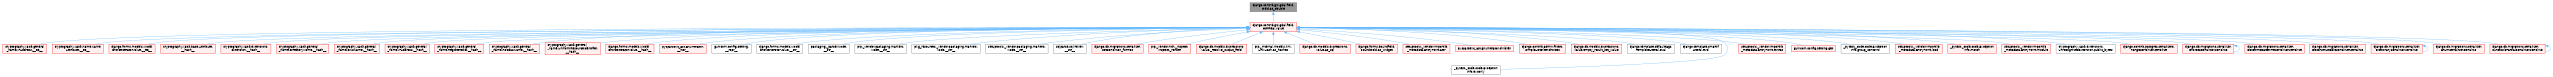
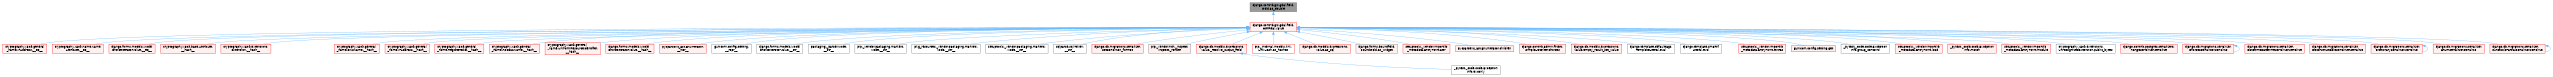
  digraph {
    rankdir=TB
    node [color=red fillcolor="#FFF0F0" fontname=Helvetica fontsize=10 shape=box style=filled]
    edge [color=steelblue1 dir=back fontname=Helvetica fontsize=10 labelfontname=Helvetica labelfontsize=10 style=solid]
    n1 [color=gray40 fillcolor=grey60 fontcolor=black height=0.2 label="django.contrib.gis.gdal.field.\lField.as_double" width=0.4]
    n2 [height=0.2 label="django.contrib.gis.gdal.field.\lOFTReal.value" width=0.4]
    n3 [height=0.2 label="cryptography.x509.general\l_name.IPAddress.__eq__" width=0.4]
    n4 [height=0.2 label="cryptography.x509.name.Name\lAttribute.__eq__" width=0.4]
    n5 [height=0.2 label="django.forms.models.Model\lChoiceIteratorValue.__eq__" width=0.4]
    n6 [height=0.2 label="cryptography.x509.base.Attribute.\l__hash__" width=0.4]
    n7 [height=0.2 label="cryptography.x509.extensions.\lExtension.__hash__" width=0.4]
-   n8 [height=0.2 label="cryptography.x509.general\l_name.DirectoryName.__hash__" width=0.4]
    n9 [height=0.2 label="cryptography.x509.general\l_name.DNSName.__hash__" width=0.4]
    n10 [height=0.2 label="cryptography.x509.general\l_name.IPAddress.__hash__" width=0.4]
    n11 [height=0.2 label="cryptography.x509.general\l_name.RegisteredID.__hash__" width=0.4]
    n12 [height=0.2 label="cryptography.x509.general\l_name.RFC822Name.__hash__" width=0.4]
    n13 [height=0.2 label="cryptography.x509.general\l_name.UniformResourceIdentifier.\l__hash__" width=0.4]
    n14 [height=0.2 label="django.forms.models.Model\lChoiceIteratorValue.__hash__" width=0.4]
    n15 [height=0.2 label="pycparser.c_ast.Enumerator.\l__iter__" width=0.4]
    n16 [color=grey40 fillcolor=white height=0.2 label="gunicorn.config.Setting.\l__repr__" width=0.4]
    n17 [color=grey40 fillcolor=white height=0.2 label="django.forms.models.Model\lChoiceIteratorValue.__str__" width=0.4]
    n18 [color=grey40 fillcolor=white height=0.2 label="packaging._parser.Node.\l__str__" width=0.4]
    n19 [color=grey40 fillcolor=white height=0.2 label="pip._vendor.packaging.markers.\lNode.__str__" width=0.4]
    n20 [color=grey40 fillcolor=white height=0.2 label="pkg_resources._vendor.packaging.markers.\lNode.__str__" width=0.4]
    n21 [color=grey40 fillcolor=white height=0.2 label="setuptools._vendor.packaging.markers.\lNode.__str__" width=0.4]
    n22 [color=grey40 fillcolor=white height=0.2 label="sqlparse.sql.Token.\l__str__" width=0.4]
    n23 [height=0.2 label="django.db.migrations.serializer.\lSetSerializer._format" width=0.4]
-   n24 [height=0.2 label="pip._vendor.rich._inspect.\lInspect._render" width=0.4]
+   n24 [color=grey40 height=0.2 label="pip._vendor.rich._inspect.\lInspect._render" width=0.4]
    n25 [height=0.2 label="django.db.models.expressions.\lValue._resolve_output_field" width=0.4]
-   n26 [color=grey40 fillcolor=white height=0.2 label="pip._internal.models.link.\lLinkHash.as_hashes" width=0.4]
+   n26 [fillcolor=white height=0.2 label="pip._internal.models.link.\lLinkHash.as_hashes" width=0.4]
    n27 [height=0.2 label="django.db.models.expressions.\lValue.as_sql" width=0.4]
-   n28 [height=0.2 label="django.forms.boundfield.\lBoundField.as_widget" width=0.4]
+   n28 [color=grey40 height=0.2 label="django.forms.boundfield.\lBoundField.as_widget" width=0.4]
    n29 [height=0.2 label="setuptools._vendor.importlib\l_metadata.EntryPoint.attr" width=0.4]
    n30 [height=0.2 label="pycparser.c_ast.Enumerator.children" width=0.4]
    n31 [height=0.2 label="django.contrib.admin.filters.\lSimpleListFilter.choices" width=0.4]
    n32 [height=0.2 label="django.db.models.expressions.\lValue.empty_result_set_value" width=0.4]
    n33 [color=grey40 fillcolor=white height=0.2 label="django.template.defaulttags.\lTemplateLiteral.eval" width=0.4]
    n34 [color=grey40 fillcolor=white height=0.2 label="django.template.smartif.\lLiteral.eval" width=0.4]
    n35 [color=grey40 fillcolor=white height=0.2 label="_pytest._code.code.Exception\lInfo.exconly" width=0.4]
    n36 [height=0.2 label="setuptools._vendor.importlib\l_metadata.EntryPoint.extras" width=0.4]
    n37 [height=0.2 label="gunicorn.config.Setting.get" width=0.4]
    n38 [color=grey40 fillcolor=white height=0.2 label="_pytest._code.code.Exception\lInfo.group_contains" width=0.4]
    n39 [height=0.2 label="setuptools._vendor.importlib\l_metadata.EntryPoint.load" width=0.4]
    n40 [height=0.2 label="_pytest._code.code.Exception\lInfo.match" width=0.4]
    n41 [height=0.2 label="setuptools._vendor.importlib\l_metadata.EntryPoint.module" width=0.4]
    n42 [color=grey40 fillcolor=white height=0.2 label="cryptography.x509.extensions.\lUnrecognizedExtension.public_bytes" width=0.4]
    n43 [height=0.2 label="django.contrib.postgres.serializers.\lRangeSerializer.serialize" width=0.4]
    n44 [height=0.2 label="django.db.migrations.serializer.\lChoicesSerializer.serialize" width=0.4]
    n45 [height=0.2 label="django.db.migrations.serializer.\lDatetimeDatetimeSerializer.serialize" width=0.4]
    n46 [height=0.2 label="django.db.migrations.serializer.\lDeconstructableSerializer.serialize" width=0.4]
    n47 [height=0.2 label="django.db.migrations.serializer.\lDictionarySerializer.serialize" width=0.4]
    n48 [height=0.2 label="django.db.migrations.serializer.\lEnumSerializer.serialize" width=0.4]
    n49 [height=0.2 label="django.db.migrations.serializer.\lFunctoolsPartialSerializer.serialize" width=0.4]
    n1 -> n2
    n2 -> n3
    n2 -> n4
    n2 -> n5
    n2 -> n6
    n2 -> n7
-   n2 -> n8
    n2 -> n9
    n2 -> n10
    n2 -> n11
    n2 -> n12
    n2 -> n13
    n2 -> n14
    n2 -> n15
    n2 -> n16
    n2 -> n17
    n2 -> n18
    n2 -> n19
    n2 -> n20
    n2 -> n21
    n2 -> n22
    n2 -> n23
    n2 -> n24
    n2 -> n25
    n2 -> n26
    n2 -> n27
    n2 -> n28
    n2 -> n29
    n2 -> n30
    n2 -> n31
    n2 -> n32
    n2 -> n33
    n2 -> n34
-   n2 -> n35
+   n25 -> n35
    n2 -> n36
    n2 -> n37
    n2 -> n38
    n2 -> n39
    n2 -> n40
    n2 -> n41
    n2 -> n42
    n2 -> n43
    n2 -> n44
    n2 -> n45
    n2 -> n46
    n2 -> n47
    n2 -> n48
    n2 -> n49
    n44 -> n44
    n47 -> n47
    n49 -> n49
  }
